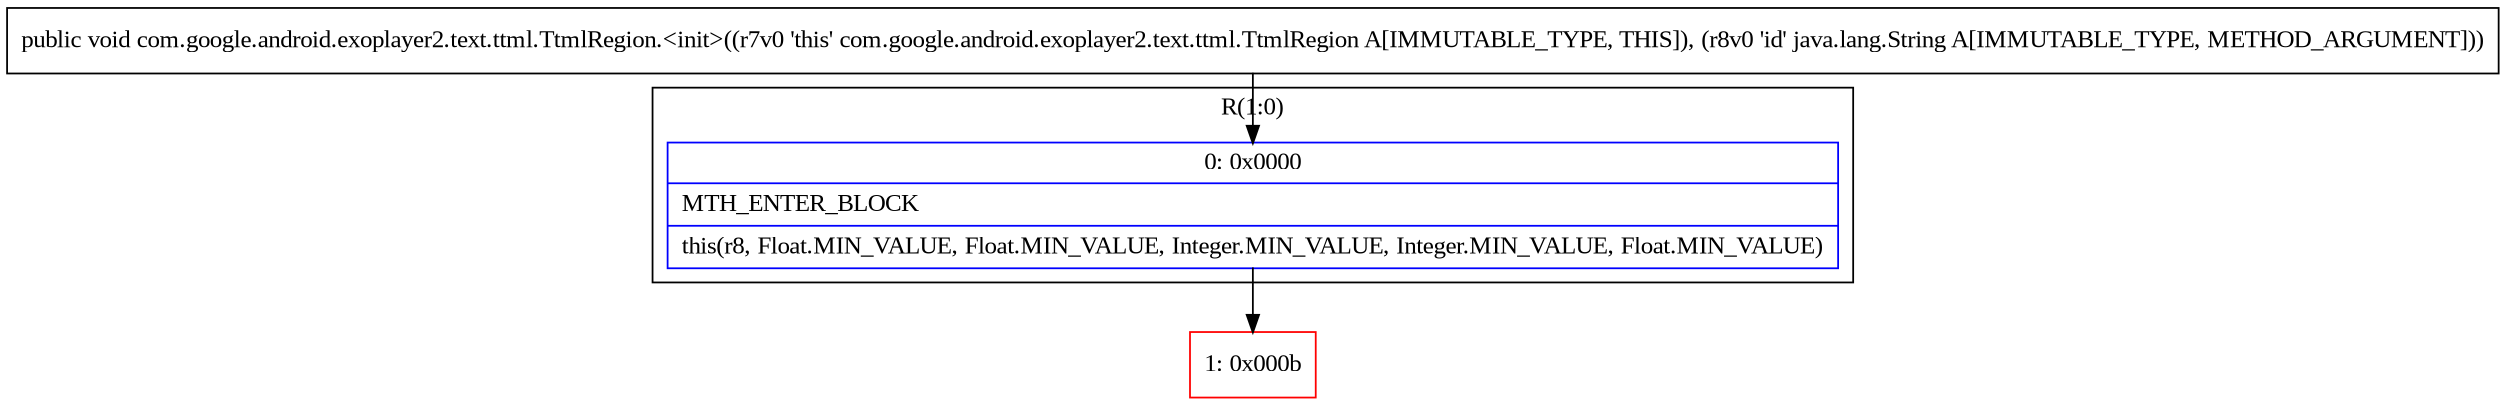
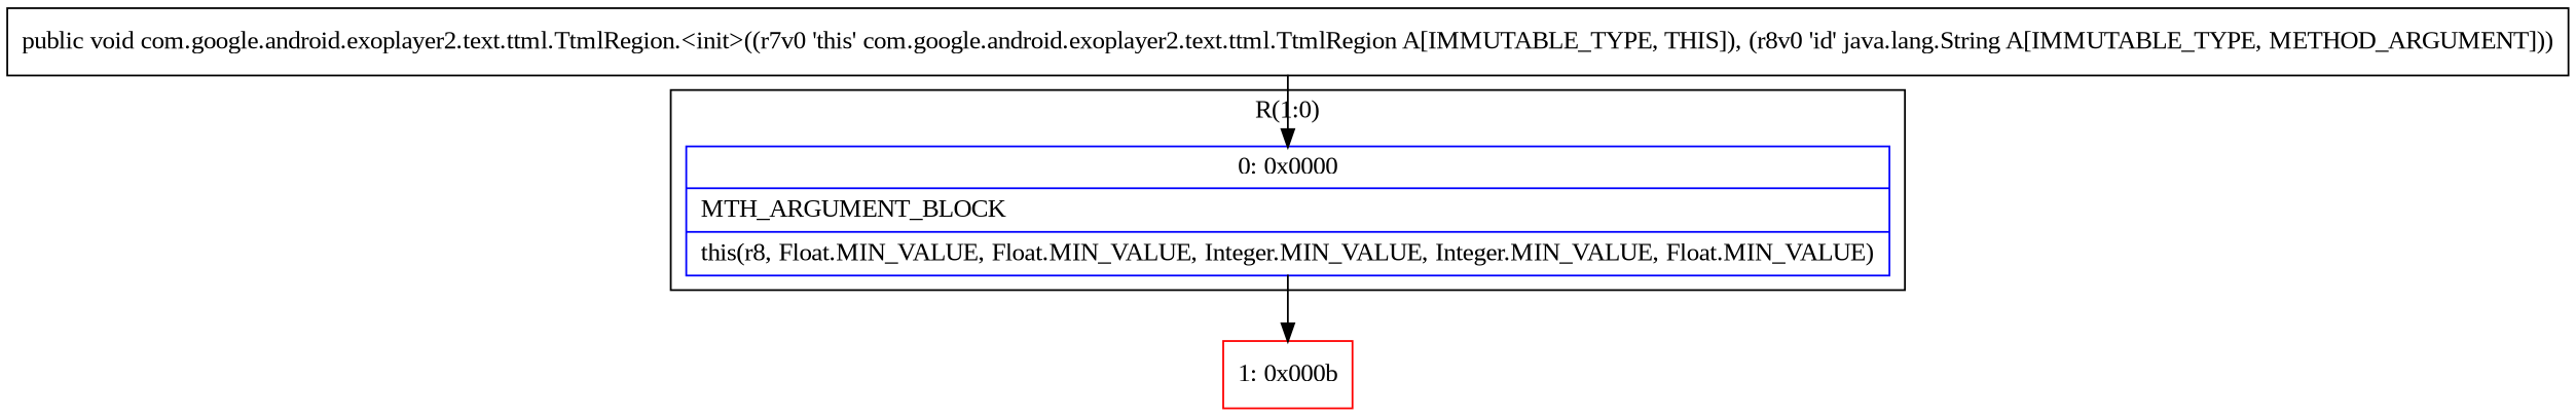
  digraph {
    fontname="Liberation Serif"
    node [shape=record fontname="Liberation Serif"]
    edge [fontname="Liberation Serif"]
-   n1 [color=blue label="{0\:\ 0x0000|MTH_ENTER_BLOCK\l|this(r8, Float.MIN_VALUE, Float.MIN_VALUE, Integer.MIN_VALUE, Integer.MIN_VALUE, Float.MIN_VALUE)\l}"]
+   n1 [color=blue label="{0\:\ 0x0000|MTH_ARGUMENT_BLOCK\l|this(r8, Float.MIN_VALUE, Float.MIN_VALUE, Integer.MIN_VALUE, Integer.MIN_VALUE, Float.MIN_VALUE)\l}"]
    n2 [color=red label="{1\:\ 0x000b}"]
    n3 [label="{public void com.google.android.exoplayer2.text.ttml.TtmlRegion.\<init\>((r7v0 'this' com.google.android.exoplayer2.text.ttml.TtmlRegion A[IMMUTABLE_TYPE, THIS]), (r8v0 'id' java.lang.String A[IMMUTABLE_TYPE, METHOD_ARGUMENT])) }"]
    subgraph cluster_1 {
      label="R(1:0)"
      n1
    }
    n1 -> n2
    n3 -> n1
  }
